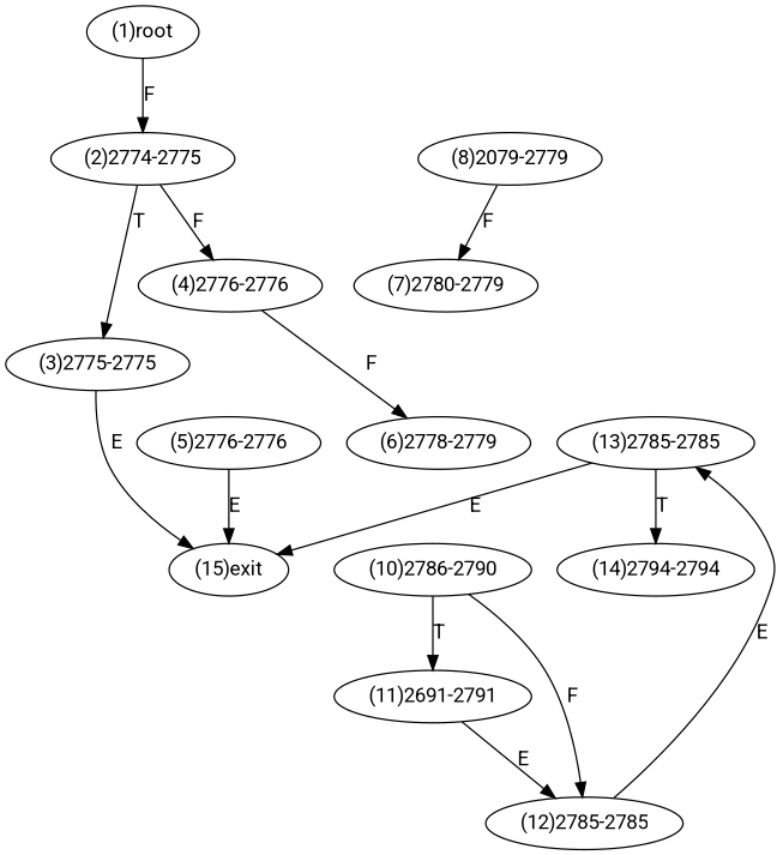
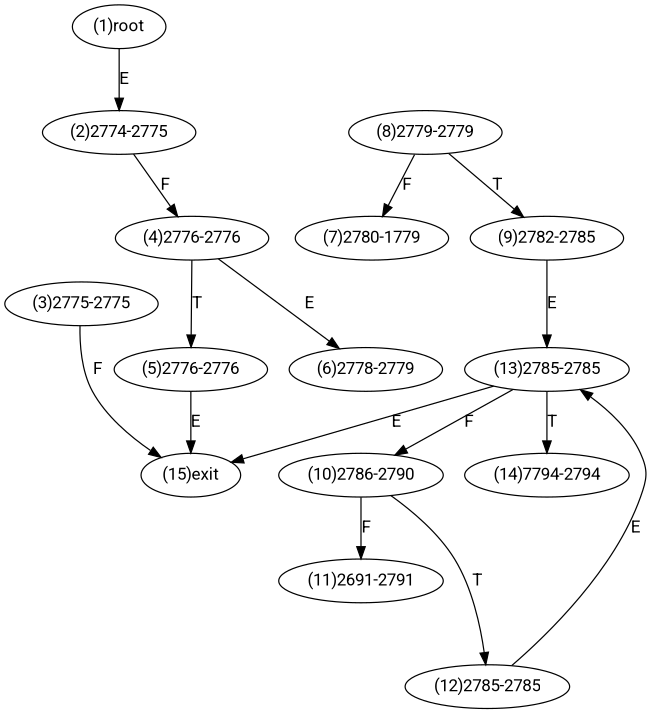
  digraph {
    fontname=Roboto
    node [fontname=Roboto]
    edge [fontname=Roboto]
    n1 [label="(1)root"]
    n2 [label="(2)2774-2775"]
    n3 [label="(3)2775-2775"]
    n4 [label="(4)2776-2776"]
    n5 [label="(15)exit"]
    n6 [label="(5)2776-2776"]
    n7 [label="(6)2778-2779"]
-   n8 [label="(8)2079-2779"]
-   n9 [label="(7)2780-2779"]
+   n8 [label="(8)2779-2779"]
+   n9 [label="(7)2780-1779"]
+   n10 [label="(9)2782-2785"]
    n11 [label="(13)2785-2785"]
    n12 [label="(10)2786-2790"]
-   n13 [label="(14)2794-2794"]
+   n13 [label="(14)7794-2794"]
    n14 [label="(11)2691-2791"]
    n15 [label="(12)2785-2785"]
-   n1 -> n2 [label=F]
-   n2 -> n3 [label=T]
+   n1 -> n2 [label=E]
    n2 -> n4 [label=F]
-   n3 -> n5 [label=E]
-   n4 -> n7 [label=F]
+   n3 -> n5 [label=F]
+   n4 -> n6 [label=T]
+   n4 -> n7 [label=E]
    n6 -> n5 [label=E]
    n8 -> n9 [label=F]
+   n8 -> n10 [label=T]
+   n10 -> n11 [label=E]
    n11 -> n5 [label=E]
+   n11 -> n12 [label=F]
    n11 -> n13 [label=T]
-   n12 -> n14 [label=T]
-   n12 -> n15 [label=F]
-   n14 -> n15 [label=E]
+   n12 -> n14 [label=F]
+   n12 -> n15 [label=T]
    n15 -> n11 [label=E]
  }
